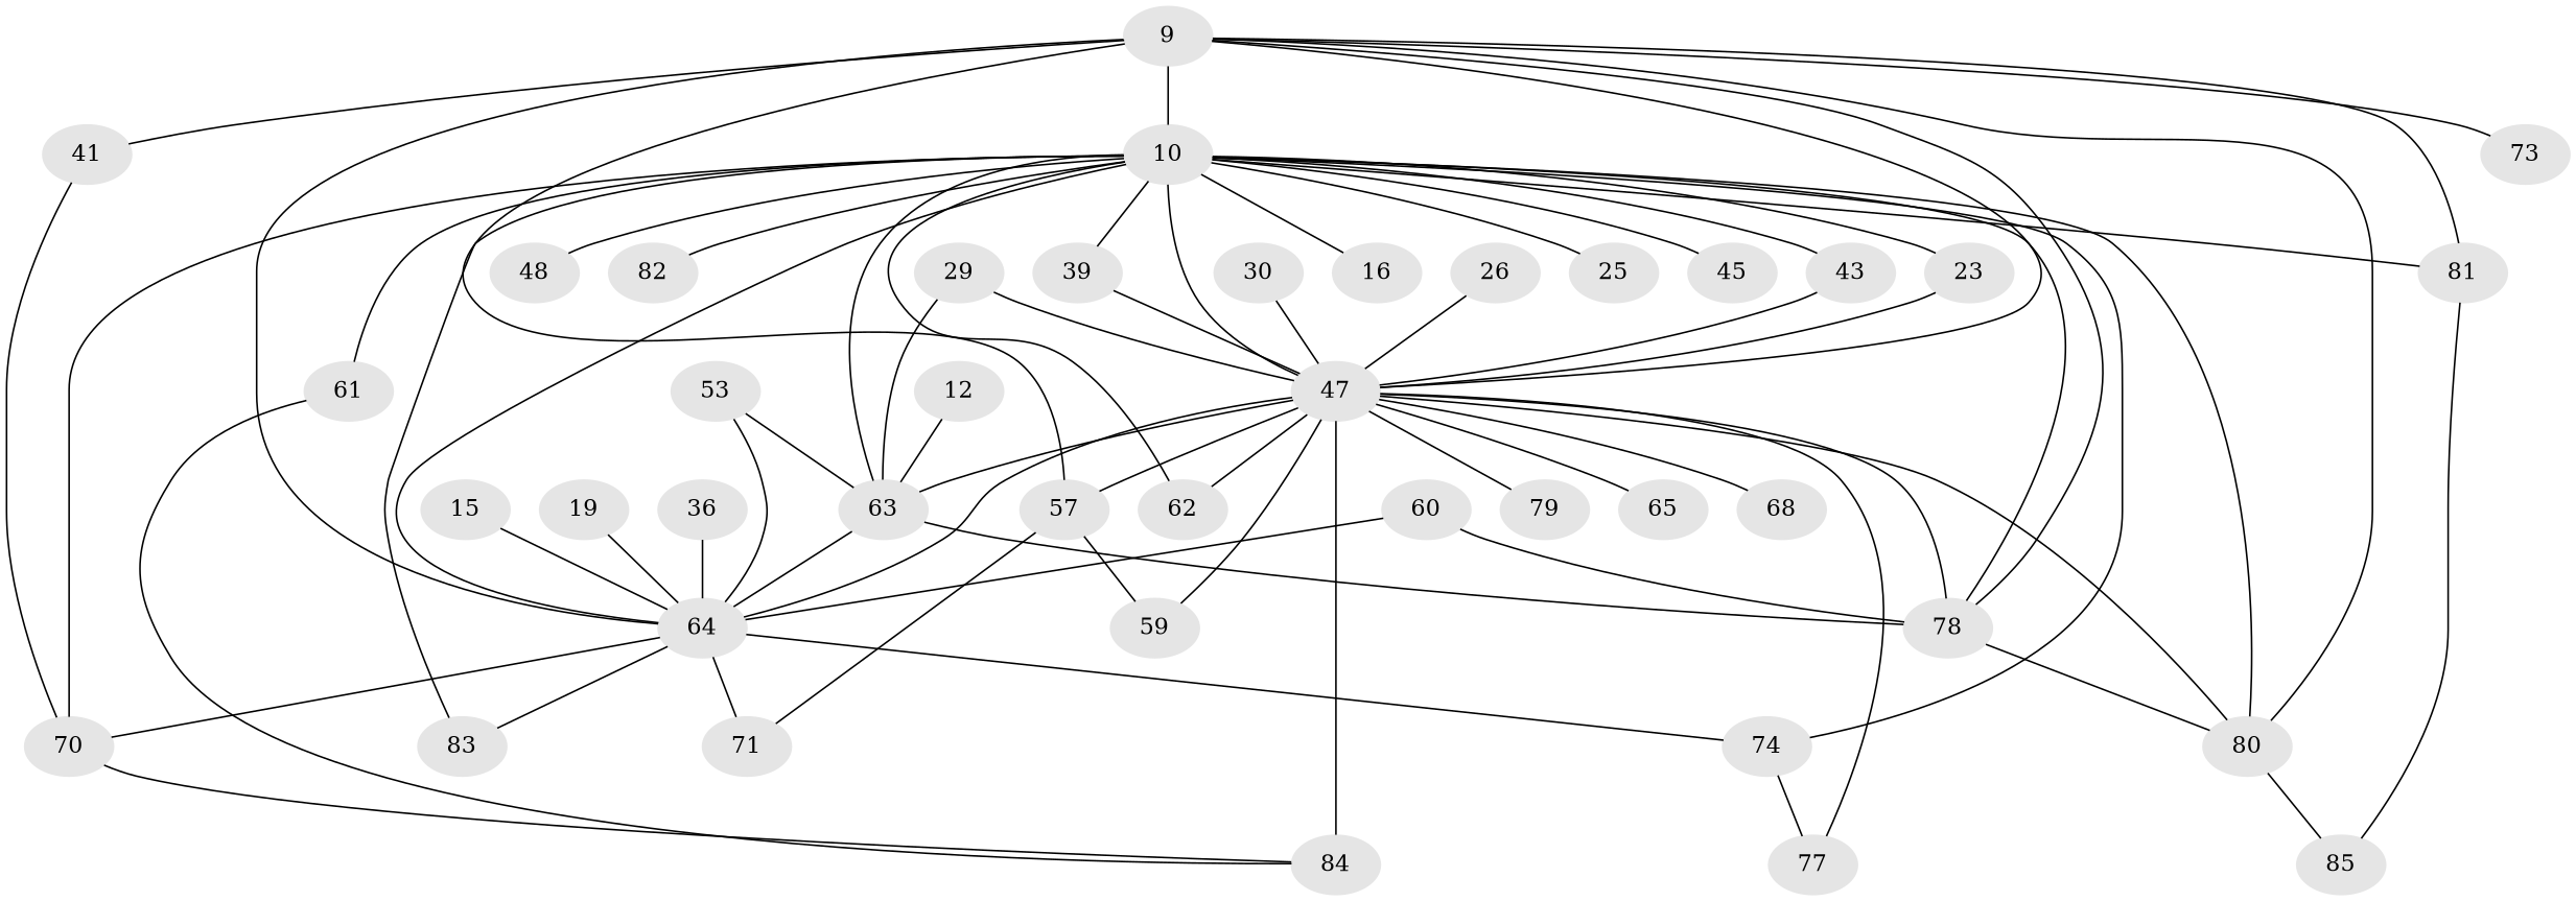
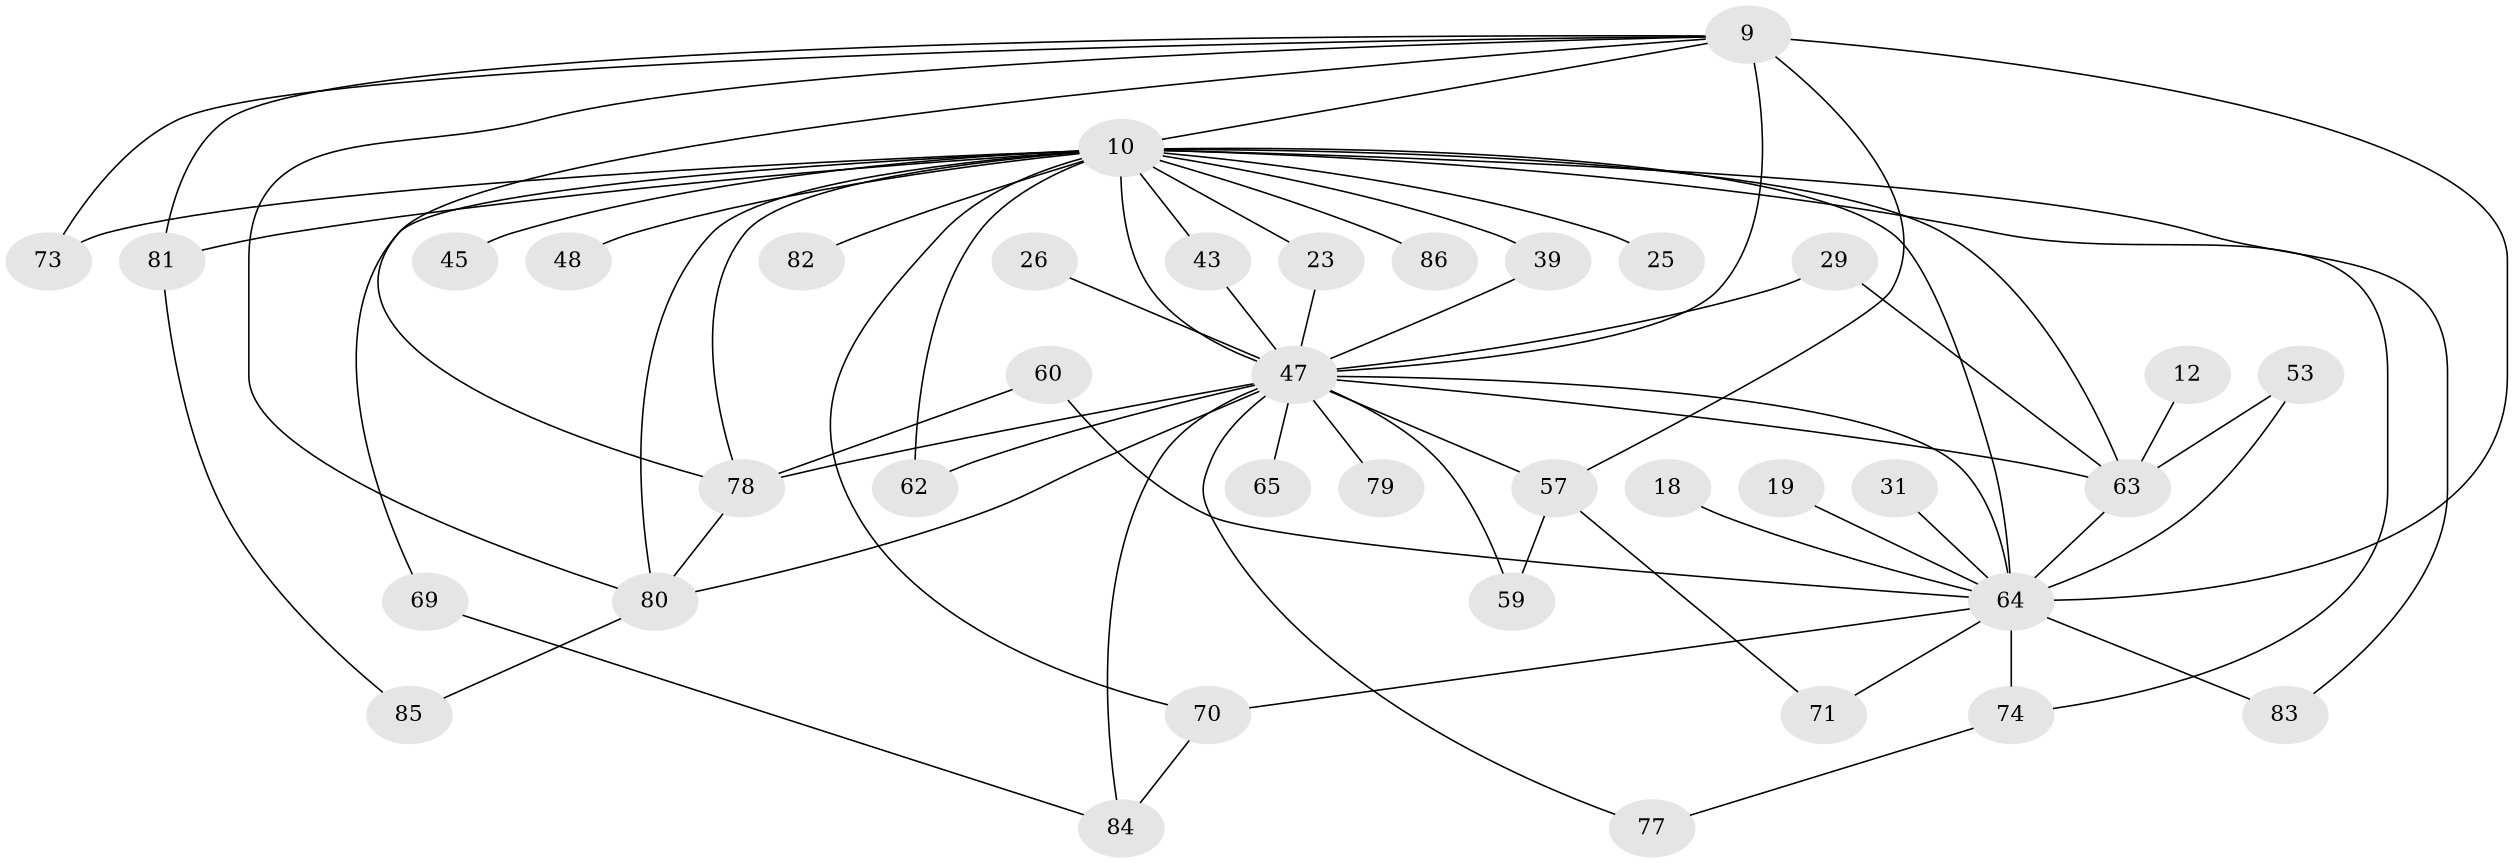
  graph {
    node [color=gray90 style=filled]
    9 [super="+5"]
    10 [super="+8"]
-   41
    47 [super="+17+20+3"]
    57 [super="+14+24"]
    64 [super="+37+7+56"]
    73
    78 [super="+27+50+49+66+61"]
    80 [super="+72+55+76"]
    81 [super="+58"]
    63 [super="+38+6"]
-   16
+   16 [label=86]
    23
    25
    39
    43 [super="+22"]
    45
    48
    62
-   69 [label=61]
+   69
    70 [super="+18+31"]
    74
    82
    83
    59
    65
-   68
    77
    79
    84 [super="+67"]
    71
    85
    12
-   15
+   15 [label=18]
    19
    26
    29
-   30
-   36
+   36 [label=31]
    53
    60
    9 -- 10 [weight=4]
-   9 -- 41
    9 -- 47 [weight=5]
    9 -- 57 [weight=3]
    9 -- 64 [weight=6]
    9 -- 73
    9 -- 78
    9 -- 80 [weight=3]
    9 -- 81
    10 -- 47 [weight=4]
    10 -- 64 [weight=4]
+   10 -- 73
    10 -- 78 [weight=3]
    10 -- 80 [weight=4]
    10 -- 81 [weight=2]
    10 -- 63 [weight=5]
    10 -- 16 [weight=2]
    10 -- 23
    10 -- 25 [weight=2]
    10 -- 39
    10 -- 43
    10 -- 45
    10 -- 48 [weight=2]
    10 -- 62
    10 -- 69
    10 -- 70 [weight=2]
    10 -- 74
    10 -- 82 [weight=2]
    10 -- 83
-   41 -- 70
    47 -- 57
    47 -- 64 [weight=7]
    47 -- 78 [weight=6]
    47 -- 80 [weight=2]
    47 -- 63 [weight=5]
    47 -- 62
    47 -- 59
    47 -- 65 [weight=2]
-   47 -- 68 [weight=2]
    47 -- 77
    47 -- 79
    47 -- 84 [weight=3]
    57 -- 59
    57 -- 71
    64 -- 70 [weight=2]
    64 -- 74
    64 -- 83
    64 -- 71
    78 -- 80
    80 -- 85
    81 -- 85
    63 -- 64 [weight=5]
-   63 -- 78 [weight=2]
    23 -- 47
    39 -- 47
    43 -- 47 [weight=2]
    69 -- 84
    70 -- 84
    74 -- 77
    12 -- 63
    15 -- 64 [weight=2]
    19 -- 64 [weight=2]
    26 -- 47 [weight=2]
    29 -- 47
    29 -- 63
-   30 -- 47 [weight=2]
    36 -- 64 [weight=2]
    53 -- 64
    53 -- 63
    60 -- 64
    60 -- 78
  }
